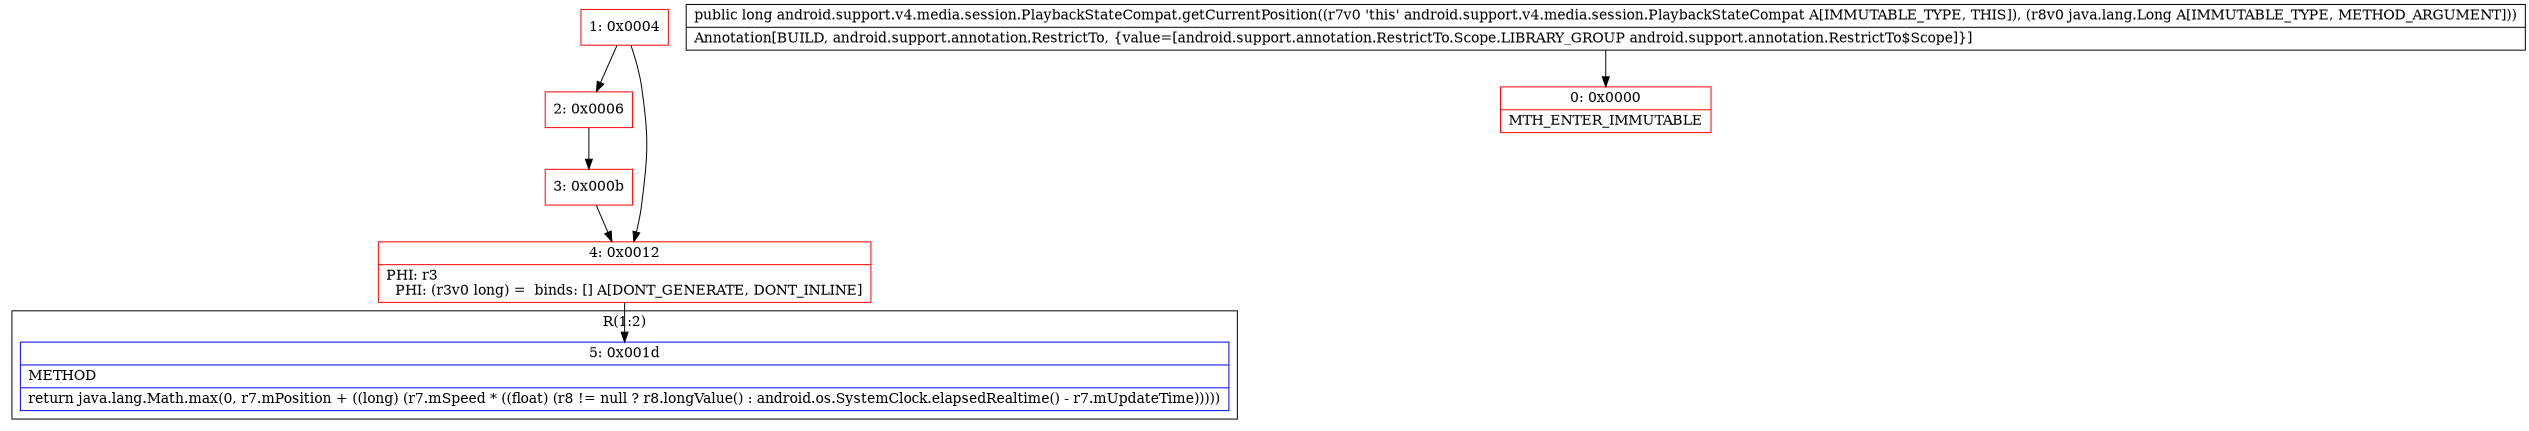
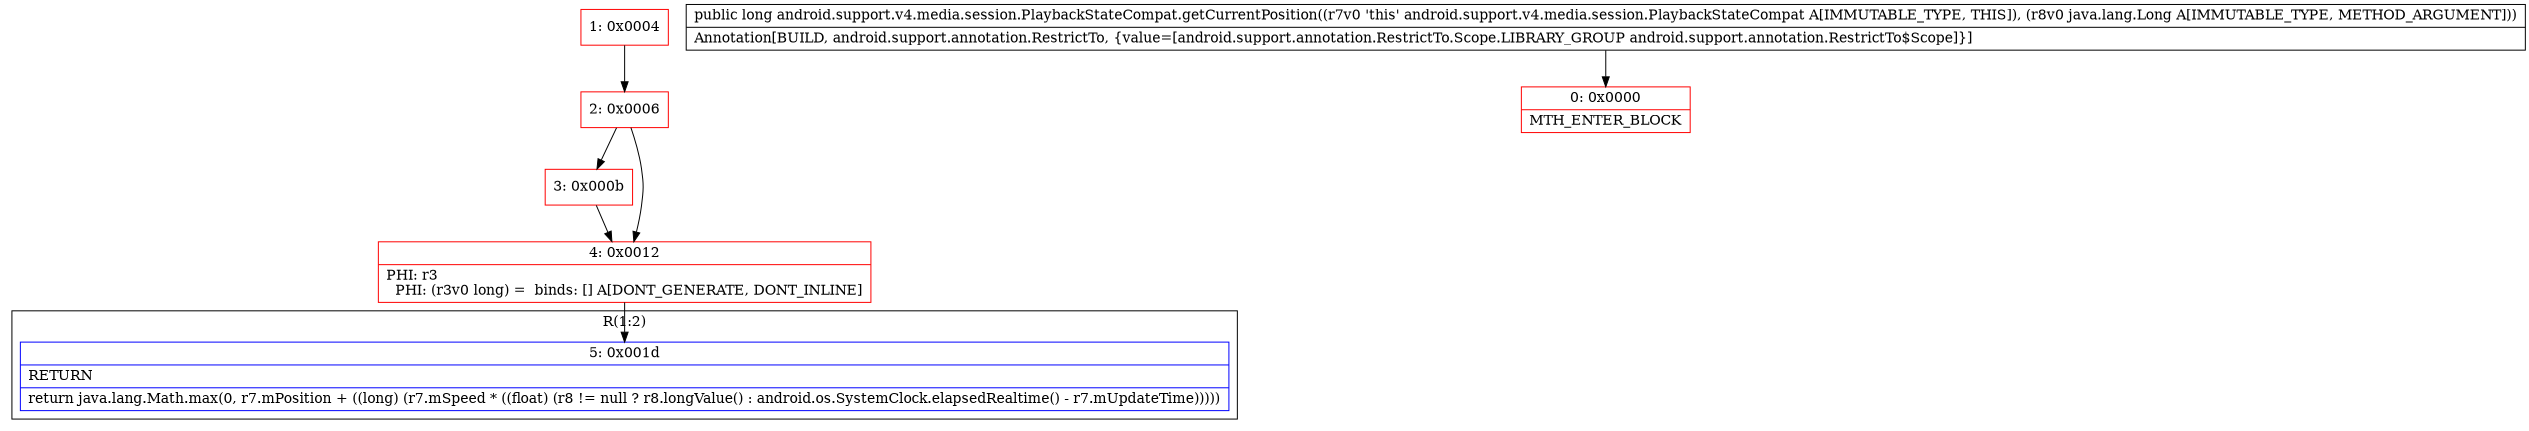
  digraph {
    node [color=red shape=record]
-   n1 [color=blue label="{5\:\ 0x001d|METHOD\l|return java.lang.Math.max(0, r7.mPosition + ((long) (r7.mSpeed * ((float) (r8 != null ? r8.longValue() : android.os.SystemClock.elapsedRealtime() \- r7.mUpdateTime)))))\l}"]
-   n2 [label="{0\:\ 0x0000|MTH_ENTER_IMMUTABLE\l}"]
+   n1 [color=blue label="{5\:\ 0x001d|RETURN\l|return java.lang.Math.max(0, r7.mPosition + ((long) (r7.mSpeed * ((float) (r8 != null ? r8.longValue() : android.os.SystemClock.elapsedRealtime() \- r7.mUpdateTime)))))\l}"]
+   n2 [label="{0\:\ 0x0000|MTH_ENTER_BLOCK\l}"]
    n3 [label="{1\:\ 0x0004}"]
    n4 [label="{2\:\ 0x0006}"]
    n5 [label="{3\:\ 0x000b}"]
    n6 [label="{4\:\ 0x0012|PHI: r3 \l  PHI: (r3v0 long) =  binds: [] A[DONT_GENERATE, DONT_INLINE]\l}"]
    n7 [label="{public long android.support.v4.media.session.PlaybackStateCompat.getCurrentPosition((r7v0 'this' android.support.v4.media.session.PlaybackStateCompat A[IMMUTABLE_TYPE, THIS]), (r8v0 java.lang.Long A[IMMUTABLE_TYPE, METHOD_ARGUMENT]))  | Annotation[BUILD, android.support.annotation.RestrictTo, \{value=[android.support.annotation.RestrictTo.Scope.LIBRARY_GROUP android.support.annotation.RestrictTo$Scope]\}]\l}" color=""]
    subgraph cluster_1 {
      label="R(1:2)"
      n1
    }
    n3 -> n4
    n4 -> n5
-   n3 -> n6
+   n4 -> n6
    n5 -> n6
    n6 -> n1
    n7 -> n2
  }
